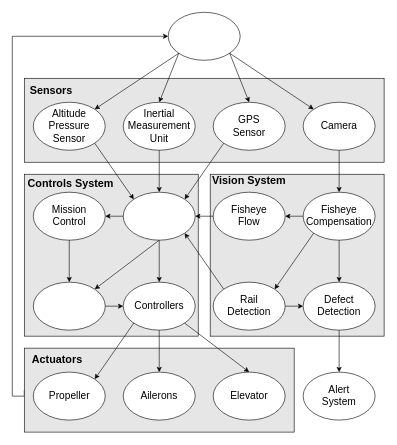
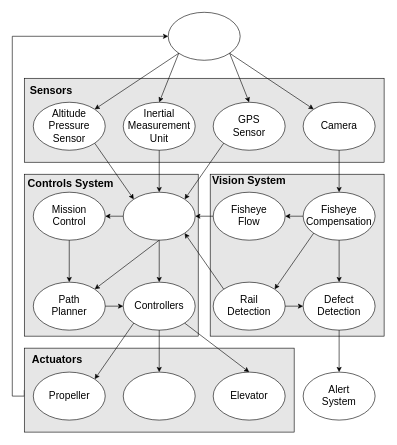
  <mxCell id="0" />
  <mxCell id="1" parent="0" />
  <mxCell id="2" style="edgeStyle=orthogonalEdgeStyle;rounded=0;orthogonalLoop=1;jettySize=auto;html=1;exitX=0;exitY=0.5;exitDx=0;exitDy=0;entryX=0;entryY=0.5;entryDx=0;entryDy=0;" parent="1" source="3" target="7" edge="1"><mxGeometry relative="1" as="geometry"><Array as="points"><mxPoint x="40" y="660" /><mxPoint x="20" y="660" /><mxPoint x="20" y="60" /></Array></mxGeometry></mxCell>
  <mxCell id="3" value="" style="rounded=0;whiteSpace=wrap;html=1;fillColor=#E6E6E6;" parent="1" vertex="1"><mxGeometry x="40" y="580" width="450" height="140" as="geometry" /></mxCell>
  <mxCell id="4" value="" style="rounded=0;whiteSpace=wrap;html=1;fillColor=#E6E6E6;" parent="1" vertex="1"><mxGeometry x="40" y="290" width="290" height="270" as="geometry" /></mxCell>
  <mxCell id="5" value="" style="rounded=0;whiteSpace=wrap;html=1;fillColor=#E6E6E6;" parent="1" vertex="1"><mxGeometry x="350" y="290" width="290" height="270" as="geometry" /></mxCell>
  <mxCell id="6" value="" style="rounded=0;whiteSpace=wrap;html=1;fillColor=#E6E6E6;" parent="1" vertex="1"><mxGeometry x="40" y="130" width="600" height="140" as="geometry" /></mxCell>
  <mxCell id="7" value="" style="ellipse;whiteSpace=wrap;html=1;" parent="1" vertex="1"><mxGeometry x="280" y="20" width="120" height="80" as="geometry" /></mxCell>
  <mxCell id="8" value="" style="ellipse;whiteSpace=wrap;html=1;" parent="1" vertex="1"><mxGeometry x="55" y="170" width="120" height="80" as="geometry" /></mxCell>
  <mxCell id="9" value="" style="ellipse;whiteSpace=wrap;html=1;" parent="1" vertex="1"><mxGeometry x="205" y="170" width="120" height="80" as="geometry" /></mxCell>
  <mxCell id="10" value="" style="ellipse;whiteSpace=wrap;html=1;" parent="1" vertex="1"><mxGeometry x="355" y="170" width="120" height="80" as="geometry" /></mxCell>
  <mxCell id="11" value="&lt;font style=&quot;font-size: 17px&quot;&gt;Altitude Pressure Sensor&lt;/font&gt;" style="text;html=1;strokeColor=none;fillColor=none;align=center;verticalAlign=middle;whiteSpace=wrap;rounded=0;" parent="1" vertex="1"><mxGeometry x="95" y="200" width="40" height="20" as="geometry" /></mxCell>
  <mxCell id="12" value="&lt;font style=&quot;font-size: 17px&quot;&gt;Inertial Measurement Unit&lt;/font&gt;" style="text;html=1;strokeColor=none;fillColor=none;align=center;verticalAlign=middle;whiteSpace=wrap;rounded=0;" parent="1" vertex="1"><mxGeometry x="230" y="190" width="70" height="40" as="geometry" /></mxCell>
  <mxCell id="13" value="&lt;font style=&quot;font-size: 17px&quot;&gt;GPS&lt;br&gt;Sensor&lt;/font&gt;" style="text;html=1;strokeColor=none;fillColor=none;align=center;verticalAlign=middle;whiteSpace=wrap;rounded=0;" parent="1" vertex="1"><mxGeometry x="395" y="200" width="40" height="20" as="geometry" /></mxCell>
  <mxCell id="14" value="" style="endArrow=classic;html=1;exitX=0;exitY=1;exitDx=0;exitDy=0;entryX=0.5;entryY=0;entryDx=0;entryDy=0;" parent="1" source="7" target="9" edge="1"><mxGeometry width="50" height="50" relative="1" as="geometry"><mxPoint x="180" y="200" as="sourcePoint" /><mxPoint x="230" y="150" as="targetPoint" /></mxGeometry></mxCell>
  <mxCell id="15" value="" style="ellipse;whiteSpace=wrap;html=1;" parent="1" vertex="1"><mxGeometry x="505" y="170" width="120" height="80" as="geometry" /></mxCell>
  <mxCell id="16" value="&lt;font style=&quot;font-size: 17px&quot;&gt;Camera&lt;/font&gt;" style="text;html=1;strokeColor=none;fillColor=none;align=center;verticalAlign=middle;whiteSpace=wrap;rounded=0;" parent="1" vertex="1"><mxGeometry x="545" y="200" width="40" height="20" as="geometry" /></mxCell>
  <mxCell id="17" value="" style="endArrow=classic;html=1;entryX=0.5;entryY=0;entryDx=0;entryDy=0;exitX=1;exitY=1;exitDx=0;exitDy=0;" parent="1" source="7" target="10" edge="1"><mxGeometry width="50" height="50" relative="1" as="geometry"><mxPoint x="340" y="100" as="sourcePoint" /><mxPoint x="430" y="150" as="targetPoint" /></mxGeometry></mxCell>
  <mxCell id="18" value="" style="endArrow=classic;html=1;entryX=0;entryY=0;entryDx=0;entryDy=0;exitX=1;exitY=1;exitDx=0;exitDy=0;" parent="1" source="7" target="15" edge="1"><mxGeometry width="50" height="50" relative="1" as="geometry"><mxPoint x="340" y="150" as="sourcePoint" /><mxPoint x="320" y="140" as="targetPoint" /></mxGeometry></mxCell>
  <mxCell id="19" value="&lt;font style=&quot;font-size: 18px&quot;&gt;&lt;b&gt;Sensors&lt;/b&gt;&lt;/font&gt;" style="text;html=1;strokeColor=none;fillColor=none;align=center;verticalAlign=middle;whiteSpace=wrap;rounded=0;" parent="1" vertex="1"><mxGeometry x="65" y="140" width="40" height="20" as="geometry" /></mxCell>
  <mxCell id="20" value="" style="ellipse;whiteSpace=wrap;html=1;" parent="1" vertex="1"><mxGeometry x="505" y="320" width="120" height="80" as="geometry" /></mxCell>
  <mxCell id="21" value="&lt;font style=&quot;font-size: 17px&quot;&gt;Fisheye Compensation&lt;/font&gt;" style="text;html=1;strokeColor=none;fillColor=none;align=center;verticalAlign=middle;whiteSpace=wrap;rounded=0;" parent="1" vertex="1"><mxGeometry x="545" y="350" width="40" height="20" as="geometry" /></mxCell>
  <mxCell id="22" value="" style="endArrow=classic;html=1;exitX=0.5;exitY=1;exitDx=0;exitDy=0;entryX=0.5;entryY=0;entryDx=0;entryDy=0;" parent="1" source="15" target="20" edge="1"><mxGeometry width="50" height="50" relative="1" as="geometry"><mxPoint x="500" y="230" as="sourcePoint" /><mxPoint x="550" y="180" as="targetPoint" /></mxGeometry></mxCell>
  <mxCell id="23" value="" style="ellipse;whiteSpace=wrap;html=1;" parent="1" vertex="1"><mxGeometry x="355" y="320" width="120" height="80" as="geometry" /></mxCell>
  <mxCell id="24" value="" style="endArrow=classic;html=1;entryX=1;entryY=0;entryDx=0;entryDy=0;exitX=0;exitY=1;exitDx=0;exitDy=0;" parent="1" source="7" target="8" edge="1"><mxGeometry width="50" height="50" relative="1" as="geometry"><mxPoint x="300" y="110" as="sourcePoint" /><mxPoint x="550" y="180" as="targetPoint" /></mxGeometry></mxCell>
  <mxCell id="25" value="" style="endArrow=classic;html=1;exitX=0;exitY=0.5;exitDx=0;exitDy=0;entryX=1;entryY=0.5;entryDx=0;entryDy=0;" parent="1" source="20" target="23" edge="1"><mxGeometry width="50" height="50" relative="1" as="geometry"><mxPoint x="520" y="320" as="sourcePoint" /><mxPoint x="500" y="460" as="targetPoint" /></mxGeometry></mxCell>
  <mxCell id="26" value="" style="ellipse;whiteSpace=wrap;html=1;" parent="1" vertex="1"><mxGeometry x="355" y="470" width="120" height="80" as="geometry" /></mxCell>
  <mxCell id="27" value="" style="endArrow=classic;html=1;entryX=1;entryY=0;entryDx=0;entryDy=0;exitX=0;exitY=1;exitDx=0;exitDy=0;" parent="1" source="20" target="26" edge="1"><mxGeometry width="50" height="50" relative="1" as="geometry"><mxPoint x="520" y="410" as="sourcePoint" /><mxPoint x="570" y="360" as="targetPoint" /></mxGeometry></mxCell>
  <mxCell id="28" value="&lt;font style=&quot;font-size: 17px&quot;&gt;Fisheye Flow&lt;/font&gt;" style="text;html=1;strokeColor=none;fillColor=none;align=center;verticalAlign=middle;whiteSpace=wrap;rounded=0;" parent="1" vertex="1"><mxGeometry x="395" y="350" width="40" height="20" as="geometry" /></mxCell>
  <mxCell id="29" value="" style="ellipse;whiteSpace=wrap;html=1;" parent="1" vertex="1"><mxGeometry x="205" y="320" width="120" height="80" as="geometry" /></mxCell>
  <mxCell id="30" value="&lt;font style=&quot;font-size: 17px&quot;&gt;Rail Detection&lt;/font&gt;" style="text;html=1;strokeColor=none;fillColor=none;align=center;verticalAlign=middle;whiteSpace=wrap;rounded=0;" parent="1" vertex="1"><mxGeometry x="395" y="500" width="40" height="20" as="geometry" /></mxCell>
  <mxCell id="31" value="&lt;font style=&quot;font-size: 18px&quot;&gt;&lt;b&gt;Vision System&lt;/b&gt;&lt;/font&gt;" style="text;html=1;strokeColor=none;fillColor=none;align=center;verticalAlign=middle;whiteSpace=wrap;rounded=0;" parent="1" vertex="1"><mxGeometry x="340" y="290" width="150" height="20" as="geometry" /></mxCell>
  <mxCell id="32" value="" style="endArrow=classic;html=1;exitX=1;exitY=1;exitDx=0;exitDy=0;entryX=0;entryY=0;entryDx=0;entryDy=0;" parent="1" source="8" target="29" edge="1"><mxGeometry width="50" height="50" relative="1" as="geometry"><mxPoint x="510" y="410" as="sourcePoint" /><mxPoint x="220" y="330" as="targetPoint" /></mxGeometry></mxCell>
  <mxCell id="33" value="" style="endArrow=classic;html=1;exitX=0.5;exitY=1;exitDx=0;exitDy=0;entryX=0.5;entryY=0;entryDx=0;entryDy=0;" parent="1" source="9" target="29" edge="1"><mxGeometry width="50" height="50" relative="1" as="geometry"><mxPoint x="510" y="410" as="sourcePoint" /><mxPoint x="200" y="320" as="targetPoint" /></mxGeometry></mxCell>
  <mxCell id="34" value="" style="endArrow=classic;html=1;exitX=0;exitY=0.5;exitDx=0;exitDy=0;entryX=1;entryY=0.5;entryDx=0;entryDy=0;" parent="1" source="23" target="29" edge="1"><mxGeometry width="50" height="50" relative="1" as="geometry"><mxPoint x="510" y="410" as="sourcePoint" /><mxPoint x="560" y="360" as="targetPoint" /></mxGeometry></mxCell>
  <mxCell id="35" value="" style="endArrow=classic;html=1;exitX=0;exitY=0;exitDx=0;exitDy=0;entryX=1;entryY=1;entryDx=0;entryDy=0;" parent="1" source="26" target="29" edge="1"><mxGeometry width="50" height="50" relative="1" as="geometry"><mxPoint x="510" y="410" as="sourcePoint" /><mxPoint x="240" y="440" as="targetPoint" /></mxGeometry></mxCell>
  <mxCell id="36" value="" style="ellipse;whiteSpace=wrap;html=1;" parent="1" vertex="1"><mxGeometry x="55" y="470" width="120" height="80" as="geometry" /></mxCell>
  <mxCell id="37" value="" style="endArrow=classic;html=1;exitX=0;exitY=1;exitDx=0;exitDy=0;entryX=1;entryY=0;entryDx=0;entryDy=0;" parent="1" source="10" target="29" edge="1"><mxGeometry width="50" height="50" relative="1" as="geometry"><mxPoint x="360" y="320" as="sourcePoint" /><mxPoint x="230" y="330" as="targetPoint" /></mxGeometry></mxCell>
+ <mxCell id="38" value="&lt;font style=&quot;font-size: 17px&quot;&gt;Path Planner&lt;/font&gt;" style="text;html=1;strokeColor=none;fillColor=none;align=center;verticalAlign=middle;whiteSpace=wrap;rounded=0;" parent="1" vertex="1"><mxGeometry x="95" y="500" width="40" height="20" as="geometry" /></mxCell>
  <mxCell id="39" value="" style="ellipse;whiteSpace=wrap;html=1;" parent="1" vertex="1"><mxGeometry x="505" y="470" width="120" height="80" as="geometry" /></mxCell>
  <mxCell id="40" value="" style="endArrow=classic;html=1;exitX=1;exitY=0.5;exitDx=0;exitDy=0;entryX=0;entryY=0.5;entryDx=0;entryDy=0;" parent="1" source="26" target="39" edge="1"><mxGeometry width="50" height="50" relative="1" as="geometry"><mxPoint x="360" y="410" as="sourcePoint" /><mxPoint x="410" y="360" as="targetPoint" /></mxGeometry></mxCell>
  <mxCell id="41" value="" style="endArrow=classic;html=1;exitX=0.5;exitY=1;exitDx=0;exitDy=0;entryX=0.5;entryY=0;entryDx=0;entryDy=0;" parent="1" source="20" target="39" edge="1"><mxGeometry width="50" height="50" relative="1" as="geometry"><mxPoint x="360" y="410" as="sourcePoint" /><mxPoint x="410" y="360" as="targetPoint" /></mxGeometry></mxCell>
  <mxCell id="42" value="&lt;font style=&quot;font-size: 17px&quot;&gt;Defect Detection&lt;/font&gt;" style="text;html=1;strokeColor=none;fillColor=none;align=center;verticalAlign=middle;whiteSpace=wrap;rounded=0;" parent="1" vertex="1"><mxGeometry x="545" y="500" width="40" height="20" as="geometry" /></mxCell>
  <mxCell id="43" value="" style="endArrow=classic;html=1;exitX=0.5;exitY=1;exitDx=0;exitDy=0;entryX=1;entryY=0;entryDx=0;entryDy=0;" parent="1" source="29" target="36" edge="1"><mxGeometry width="50" height="50" relative="1" as="geometry"><mxPoint x="360" y="410" as="sourcePoint" /><mxPoint x="410" y="360" as="targetPoint" /></mxGeometry></mxCell>
  <mxCell id="44" value="" style="ellipse;whiteSpace=wrap;html=1;" parent="1" vertex="1"><mxGeometry x="205" y="470" width="120" height="80" as="geometry" /></mxCell>
  <mxCell id="45" value="&lt;font style=&quot;font-size: 17px&quot;&gt;Controllers&lt;/font&gt;" style="text;html=1;strokeColor=none;fillColor=none;align=center;verticalAlign=middle;whiteSpace=wrap;rounded=0;" parent="1" vertex="1"><mxGeometry x="245" y="500" width="40" height="20" as="geometry" /></mxCell>
  <mxCell id="46" value="" style="endArrow=classic;html=1;exitX=1;exitY=0.5;exitDx=0;exitDy=0;entryX=0;entryY=0.5;entryDx=0;entryDy=0;" parent="1" source="36" target="44" edge="1"><mxGeometry width="50" height="50" relative="1" as="geometry"><mxPoint x="250" y="530" as="sourcePoint" /><mxPoint x="300" y="480" as="targetPoint" /></mxGeometry></mxCell>
  <mxCell id="47" value="" style="endArrow=classic;html=1;exitX=0.5;exitY=1;exitDx=0;exitDy=0;entryX=0.5;entryY=0;entryDx=0;entryDy=0;" parent="1" source="29" target="44" edge="1"><mxGeometry width="50" height="50" relative="1" as="geometry"><mxPoint x="250" y="530" as="sourcePoint" /><mxPoint x="300" y="480" as="targetPoint" /></mxGeometry></mxCell>
  <mxCell id="48" value="&lt;font style=&quot;font-size: 18px&quot;&gt;&lt;b&gt;Controls System&lt;/b&gt;&lt;/font&gt;" style="text;html=1;strokeColor=none;fillColor=none;align=center;verticalAlign=middle;whiteSpace=wrap;rounded=0;" parent="1" vertex="1"><mxGeometry x="30" y="290" width="175" height="30" as="geometry" /></mxCell>
  <mxCell id="49" value="" style="ellipse;whiteSpace=wrap;html=1;" parent="1" vertex="1"><mxGeometry x="55" y="620" width="120" height="80" as="geometry" /></mxCell>
  <mxCell id="50" value="" style="ellipse;whiteSpace=wrap;html=1;" parent="1" vertex="1"><mxGeometry x="205" y="620" width="120" height="80" as="geometry" /></mxCell>
  <mxCell id="51" value="" style="ellipse;whiteSpace=wrap;html=1;" parent="1" vertex="1"><mxGeometry x="355" y="620" width="120" height="80" as="geometry" /></mxCell>
- <mxCell id="52" value="&lt;font style=&quot;font-size: 17px&quot;&gt;Ailerons&lt;/font&gt;" style="text;html=1;strokeColor=none;fillColor=none;align=center;verticalAlign=middle;whiteSpace=wrap;rounded=0;" parent="1" vertex="1"><mxGeometry x="245" y="650" width="40" height="20" as="geometry" /></mxCell>
  <mxCell id="53" value="&lt;font style=&quot;font-size: 17px&quot;&gt;Propeller&lt;/font&gt;" style="text;html=1;align=center;verticalAlign=middle;resizable=0;points=[];autosize=1;strokeColor=none;" parent="1" vertex="1"><mxGeometry x="75" y="650" width="80" height="20" as="geometry" /></mxCell>
  <mxCell id="54" value="&lt;font style=&quot;font-size: 18px&quot;&gt;&lt;b&gt;Actuators&lt;/b&gt;&lt;/font&gt;" style="text;html=1;strokeColor=none;fillColor=none;align=center;verticalAlign=middle;whiteSpace=wrap;rounded=0;" parent="1" vertex="1"><mxGeometry x="75" y="590" width="40" height="20" as="geometry" /></mxCell>
  <mxCell id="55" value="&lt;font style=&quot;font-size: 17px&quot;&gt;Elevator&lt;br&gt;&lt;/font&gt;" style="text;html=1;strokeColor=none;fillColor=none;align=center;verticalAlign=middle;whiteSpace=wrap;rounded=0;" parent="1" vertex="1"><mxGeometry x="395" y="650" width="40" height="20" as="geometry" /></mxCell>
  <mxCell id="56" value="" style="ellipse;whiteSpace=wrap;html=1;" parent="1" vertex="1"><mxGeometry x="505" y="620" width="120" height="80" as="geometry" /></mxCell>
  <mxCell id="57" value="" style="endArrow=classic;html=1;exitX=0.5;exitY=1;exitDx=0;exitDy=0;entryX=0.5;entryY=0;entryDx=0;entryDy=0;" parent="1" source="44" target="50" edge="1"><mxGeometry width="50" height="50" relative="1" as="geometry"><mxPoint x="470" y="580" as="sourcePoint" /><mxPoint x="520" y="530" as="targetPoint" /></mxGeometry></mxCell>
  <mxCell id="58" value="" style="endArrow=classic;html=1;exitX=1;exitY=1;exitDx=0;exitDy=0;entryX=0.5;entryY=0;entryDx=0;entryDy=0;" parent="1" source="44" target="51" edge="1"><mxGeometry width="50" height="50" relative="1" as="geometry"><mxPoint x="470" y="580" as="sourcePoint" /><mxPoint x="520" y="530" as="targetPoint" /></mxGeometry></mxCell>
  <mxCell id="59" value="" style="endArrow=classic;html=1;exitX=0;exitY=1;exitDx=0;exitDy=0;entryX=1;entryY=0;entryDx=0;entryDy=0;" parent="1" source="44" target="49" edge="1"><mxGeometry width="50" height="50" relative="1" as="geometry"><mxPoint x="470" y="580" as="sourcePoint" /><mxPoint x="520" y="530" as="targetPoint" /></mxGeometry></mxCell>
  <mxCell id="60" value="" style="endArrow=classic;html=1;exitX=0.5;exitY=1;exitDx=0;exitDy=0;entryX=0.5;entryY=0;entryDx=0;entryDy=0;" parent="1" source="39" target="56" edge="1"><mxGeometry width="50" height="50" relative="1" as="geometry"><mxPoint x="230" y="520" as="sourcePoint" /><mxPoint x="280" y="470" as="targetPoint" /></mxGeometry></mxCell>
  <mxCell id="61" value="&lt;font style=&quot;font-size: 17px&quot;&gt;Alert System&lt;/font&gt;" style="text;html=1;strokeColor=none;fillColor=none;align=center;verticalAlign=middle;whiteSpace=wrap;rounded=0;" parent="1" vertex="1"><mxGeometry x="545" y="650" width="40" height="20" as="geometry" /></mxCell>
  <mxCell id="62" value="" style="ellipse;whiteSpace=wrap;html=1;" parent="1" vertex="1"><mxGeometry x="55" y="320" width="120" height="80" as="geometry" /></mxCell>
  <mxCell id="63" value="&lt;font style=&quot;font-size: 17px&quot;&gt;Mission Control&lt;/font&gt;" style="text;html=1;strokeColor=none;fillColor=none;align=center;verticalAlign=middle;whiteSpace=wrap;rounded=0;" parent="1" vertex="1"><mxGeometry x="85" y="345" width="60" height="30" as="geometry" /></mxCell>
  <mxCell id="64" value="" style="endArrow=classic;html=1;rounded=0;fontSize=17;exitX=0.5;exitY=1;exitDx=0;exitDy=0;" parent="1" source="62" target="36" edge="1"><mxGeometry width="50" height="50" relative="1" as="geometry"><mxPoint x="320" y="490" as="sourcePoint" /><mxPoint x="370" y="440" as="targetPoint" /></mxGeometry></mxCell>
  <mxCell id="65" value="" style="endArrow=classic;html=1;rounded=0;exitX=0;exitY=0.5;exitDx=0;exitDy=0;entryX=1;entryY=0.5;entryDx=0;entryDy=0;" edge="1" parent="1" source="29" target="62"><mxGeometry width="50" height="50" relative="1" as="geometry"><mxPoint x="300" y="330" as="sourcePoint" /><mxPoint x="350" y="280" as="targetPoint" /></mxGeometry></mxCell>
